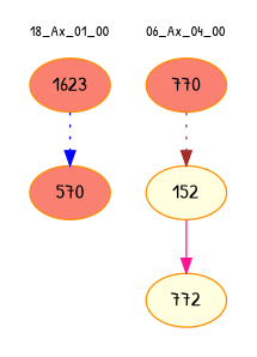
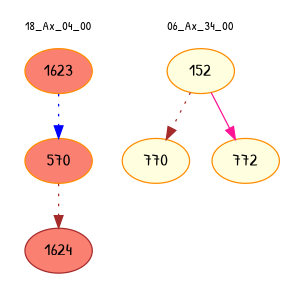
  digraph {
    fontname="Patrick Hand"
    node [color=darkorange fillcolor=salmon fontname="Patrick Hand" style=filled]
    edge [color=brown fontname="Patrick Hand" style=dotted]
    n1 [label=570]
    n2 [label=1623]
+   n3 [color=brown label=1624]
    n4 [fillcolor=lightyellow label=152]
-   n5 [label=770]
+   n5 [fillcolor=lightyellow label=770]
    n6 [fillcolor=lightyellow label=772]
    subgraph cluster_1 {
      color=white
      fontsize=10
-     label="18_Ax_01_00"
+     label="18_Ax_04_00"
      n1
      n2
+     n3
    }
    subgraph cluster_2 {
      color=white
      fontsize=10
-     label="06_Ax_04_00"
+     label="06_Ax_34_00"
      n4
      n5
      n6
    }
+   n1 -> n3
    n2 -> n1 [color=blue]
-   n5 -> n4
+   n4 -> n5
    n4 -> n6 [color=deeppink style=solid]
  }
